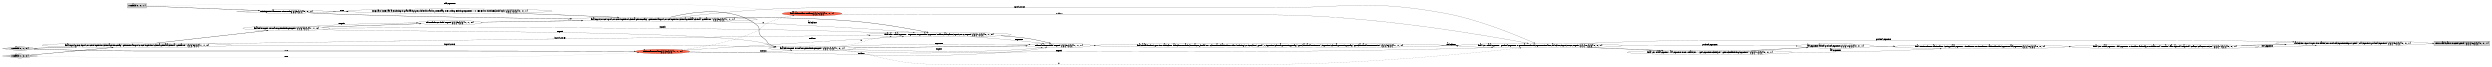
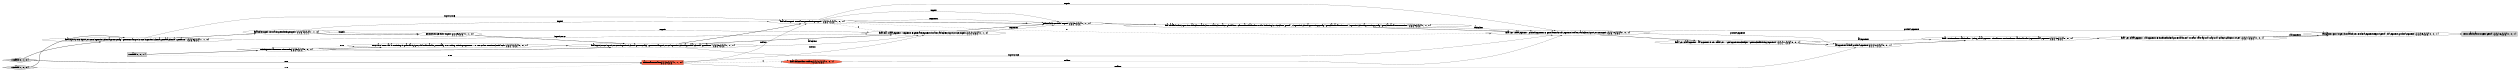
  digraph {
    rankdir=LR
    node [fillcolor=white shape=ellipse style=filled]
    edge [style=bold]
    n1 [label="final InputSource inputSource = ingestionSchema.getIOConfig().getNonNullInputSource(ingestionSchema.getDataSchema().getParser())@@@3@@@['1', '1', '0']"]
    n2 [label="final File tmpDir = toolbox.getIndexingTmpDir()@@@7@@@['1', '0', '1']"]
    n3 [label="final List<DataSegment> segments = generateSegments(toolbox,taskClient,inputSource,tmpDir)@@@7@@@['0', '1', '0']"]
    n4 [label="final File tmpDir = toolbox.getIndexingTmpDir()@@@4@@@['1', '1', '0']"]
    n5 [label="final Set<DataSegment> pushedSegments = generateAndPushSegments(toolbox,taskClient,inputSource,tmpDir)@@@10@@@['0', '0', '1']"]
-   n6 [label="FileUtils.forceMkdir(tmpDir)@@@8@@@['1', '1', '1']"]
+   n6 [label="FileUtils.forceMkdir(tmpDir)@@@8@@@['1', '1', '1']" shape=diamond]
    n7 [label="FileUtils.forceMkdir(tmpDir)@@@5@@@['1', '1', '0']"]
    n8 [label="LOG.warn(\"Intervals are missing in granularitySpec while this task is potentially overwriting existing segments. \" + \"Forced to use timeChunk lock.\")@@@4@@@['0', '0', '1']"]
    n9 [label="final InputSource inputSource = ingestionSchema.getIOConfig().getNonNullInputSource(ingestionSchema.getDataSchema().getParser())@@@6@@@['1', '1', '1']"]
    n10 [label="taskClient.report(supervisorTaskId,new PushedSegmentsReport(getId(),oldSegments,pushedSegments))@@@15@@@['0', '0', '1']"]
    n11 [label="final Set<DataSegment> allSegments = new HashSet<>(getSegmentLockHelper().getLockedExistingSegments())@@@11@@@['0', '0', '1']"]
    n12 [label="allSegments.addAll(pushedSegments)@@@12@@@['0', '0', '1']"]
    n13 [label="final ParallelIndexSupervisorTaskClient taskClient = taskClientFactory.build(new ClientBasedTaskInfoProvider(indexingServiceClient),getId(),1,ingestionSchema.getTuningConfig().getChatHandlerTimeout(),ingestionSchema.getTuningConfig().getChatHandlerNumRetries())@@@9@@@['1', '1', '1']"]
    n14 [label="missingIntervalsInOverwriteMode@@@3@@@['0', '0', '1']" shape=diamond]
    n15 [fillcolor=lightgray label="return TaskStatus.success(getId())@@@16@@@['0', '0', '1']" shape=box]
    n16 [label="final VersionedIntervalTimeline<String,DataSegment> timeline = VersionedIntervalTimeline.forSegments(allSegments)@@@13@@@['0', '0', '1']"]
    n17 [label="final Set<DataSegment> oldSegments = timeline.findFullyOvershadowed().stream().flatMap(null).map(null).collect(Collectors.toSet())@@@14@@@['0', '0', '1']"]
    n18 [fillcolor=lightgray label="runTask['0', '0', '1']" shape=box]
    n19 [fillcolor=tomato label="final TaskToolbox toolbox@@@2@@@['0', '0', '1']"]
    n20 [fillcolor=lightgray label="runTask['0', '1', '0']" shape=diamond]
-   n21 [fillcolor=tomato label="TaskToolbox toolbox@@@2@@@['1', '1', '0']"]
+   n21 [fillcolor=tomato label="TaskToolbox toolbox@@@2@@@['1', '1', '0']" shape=box]
    n22 [fillcolor=lightgray label="runTask['1', '0', '0']" shape=diamond]
    n1 -> n2 [label=inputSource style=solid]
    n1 -> n3 [label=inputSource style=solid]
    n1 -> n4
    n2 -> n3 [label=0 style=dashed]
    n2 -> n5 [label=tmpDir style=solid]
    n2 -> n5 [label=0 style=dashed]
    n2 -> n6
    n2 -> n6 [label=tmpDir style=solid]
    n2 -> n6 [label=segments style=solid]
    n3 -> n6 [label=segments style=solid]
    n3 -> n6
    n4 -> n2 [label=tmpDir style=solid]
    n4 -> n3 [label=tmpDir style=solid]
    n4 -> n7
    n4 -> n7 [label=tmpDir style=solid]
    n5 -> n10 [label=pushedSegments style=solid]
    n5 -> n11
    n5 -> n12 [label=pushedSegments style=solid]
    n6 -> n13
    n7 -> n9
    n8 -> n9
    n9 -> n2
    n9 -> n3 [label=taskClient style=solid]
    n9 -> n3
    n9 -> n5 [label=inputSource style=solid]
    n10 -> n15
    n11 -> n12
    n11 -> n16 [label=allSegments style=solid]
    n12 -> n16
    n13 -> n5
    n13 -> n5 [label=taskClient style=solid]
    n14 -> n8
    n14 -> n8 [label=true style=dotted]
    n14 -> n9
    n16 -> n17
    n17 -> n10 [label=oldSegments style=solid]
    n17 -> n10
    n18 -> n14
-   n18 -> n19 [label=oldSegments style=dotted]
+   n18 -> n19 [label=true style=dotted]
    n19 -> n5 [label=toolbox style=solid]
    n20 -> n1
    n20 -> n21 [label=true]
    n21 -> n2 [label=toolbox style=solid]
    n21 -> n3 [label=toolbox style=solid]
-   n21 -> n6 [label=toolbox style=solid]
+   n21 -> n12 [label=toolbox style=solid]
    n21 -> n19 [label=0 style=dashed]
    n22 -> n1
    n22 -> n21 [label=true style=dotted]
  }
